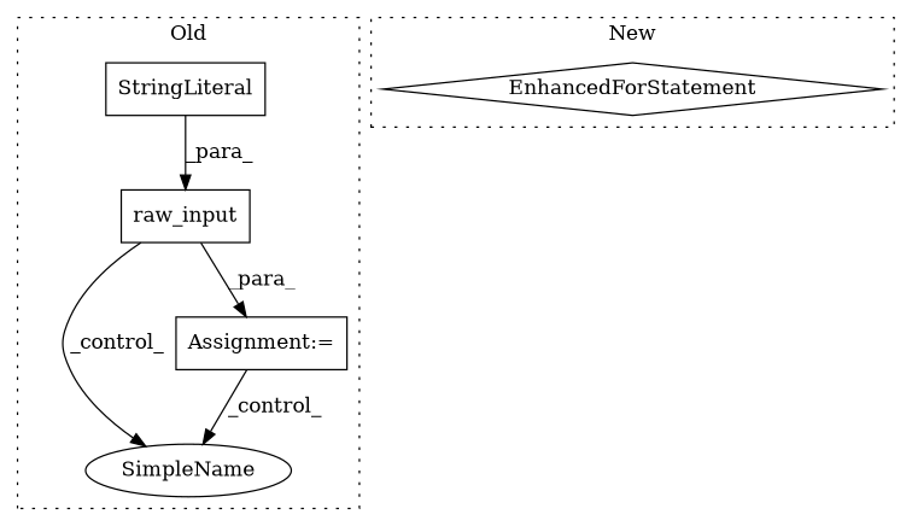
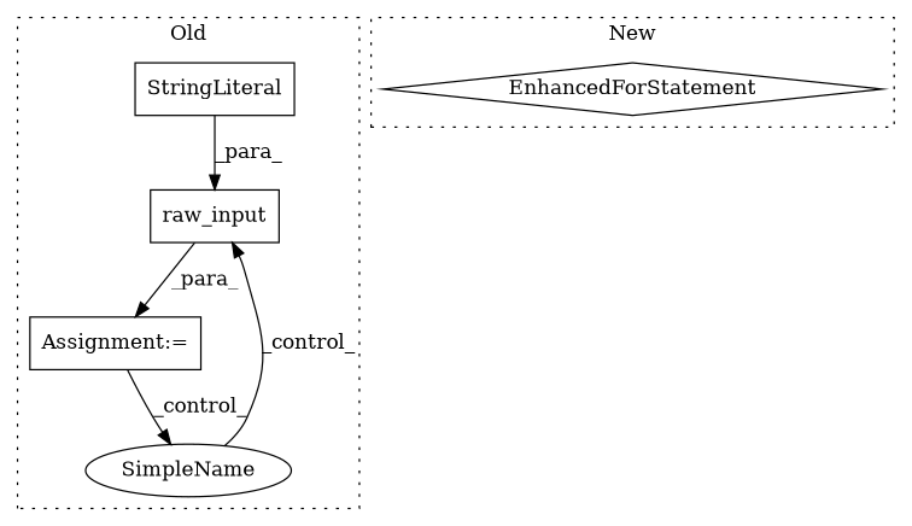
  digraph {
    node [shape=box]
    n1 [a=32 l="10,1" label=raw_input s="855,904"]
    n2 [a=42 label=SimpleName shape=ellipse]
    n3 [a=7 l=1 label="Assignment:=" s=854]
    n4 [a=45 l=39 label=StringLiteral s=865]
    n5 [a=70 l="53,2" label=EnhancedForStatement s="575,651" shape=diamond]
    subgraph cluster_1 {
      label=Old
      style=dotted
      n1
      n2
      n3
      n4
    }
    subgraph cluster_2 {
      label=New
      style=dotted
      n5
    }
    n1 -> n3 [label=_para_]
-   n1 -> n2 [label=_control_]
+   n2 -> n1 [label=_control_]
    n3 -> n2 [label=_control_]
    n4 -> n1 [label=_para_]
  }
